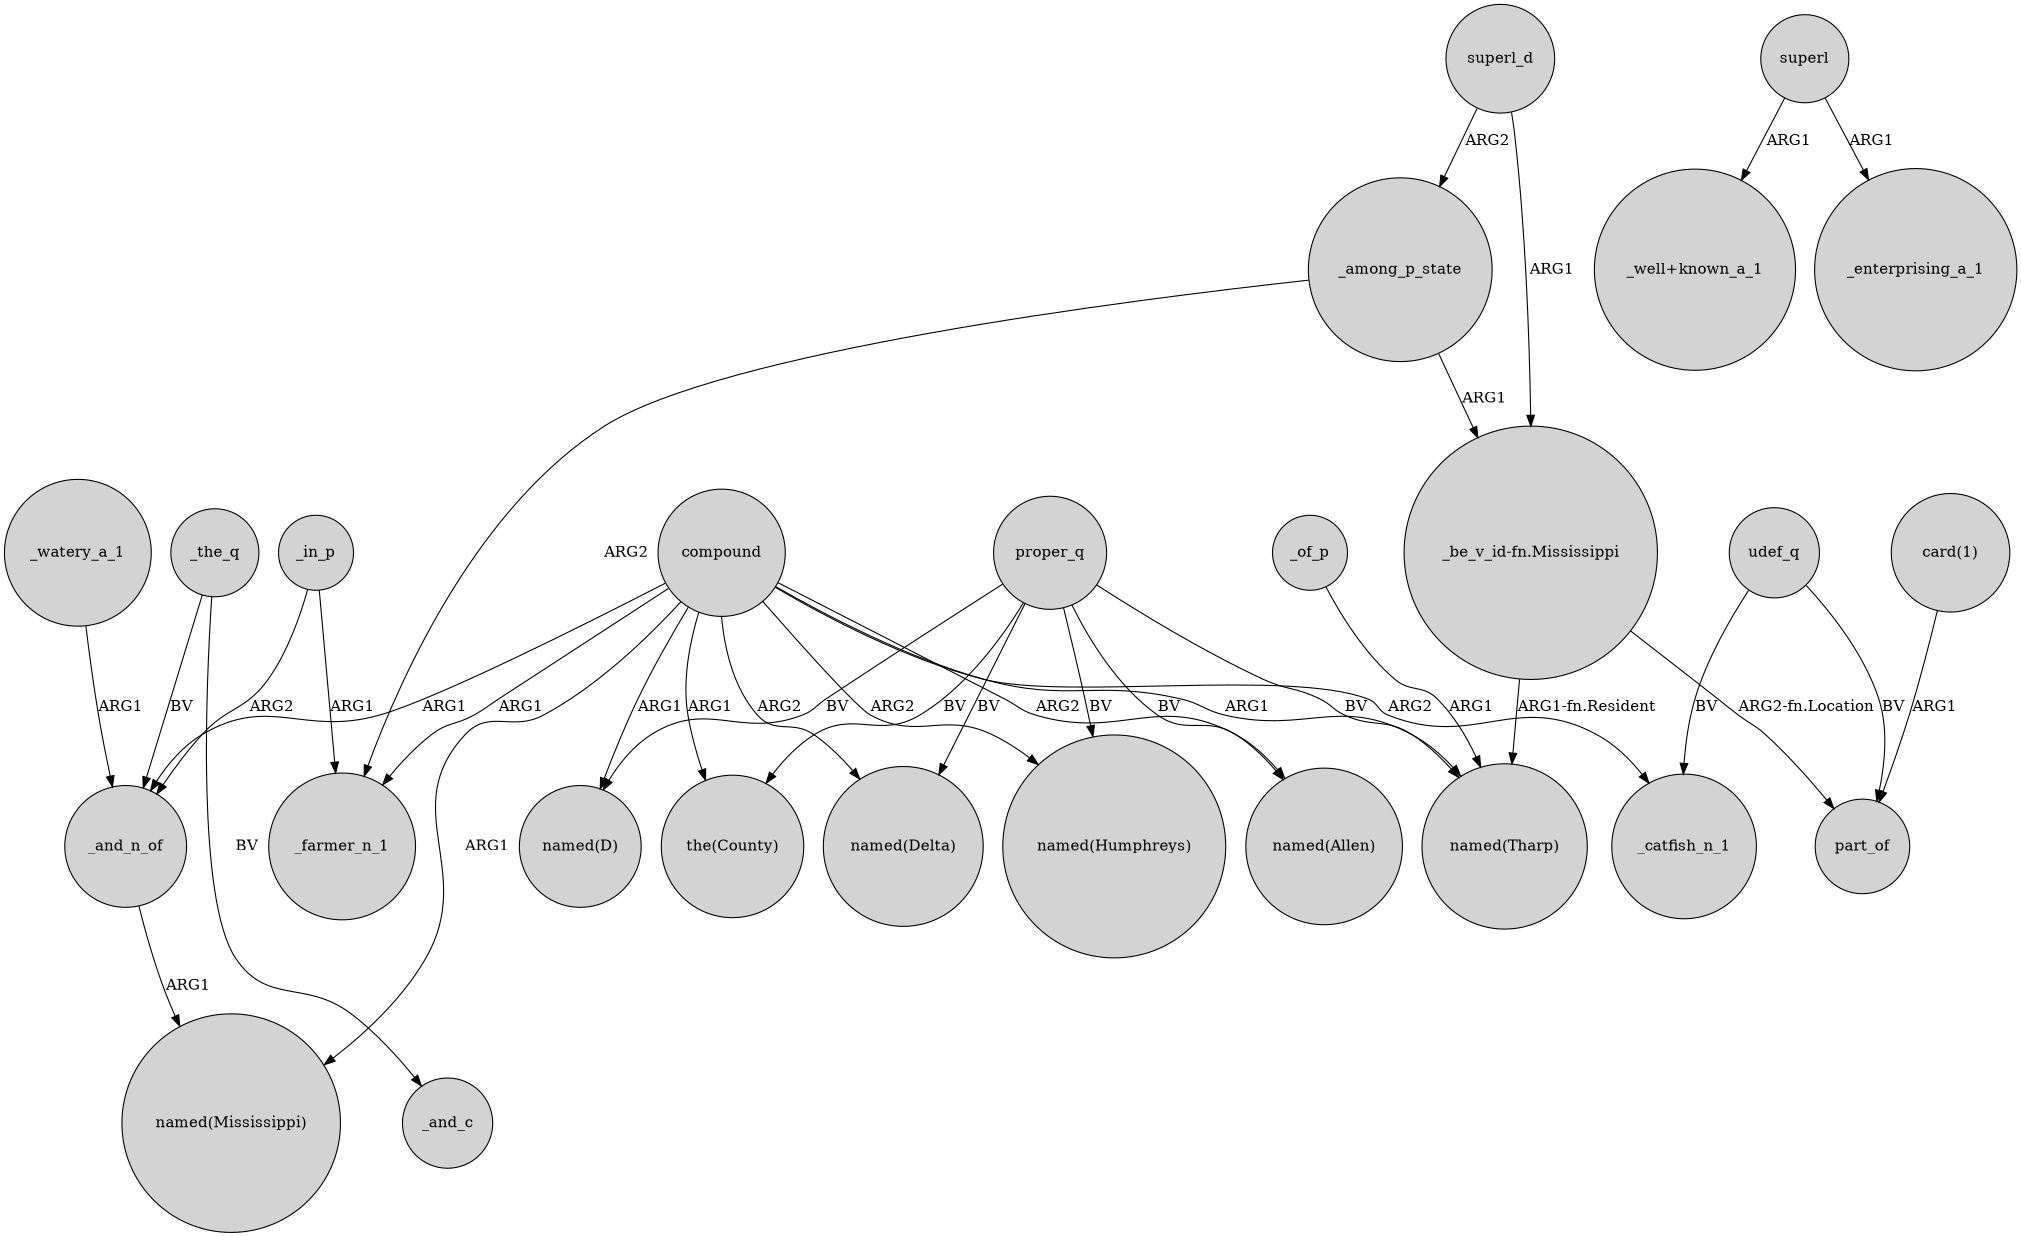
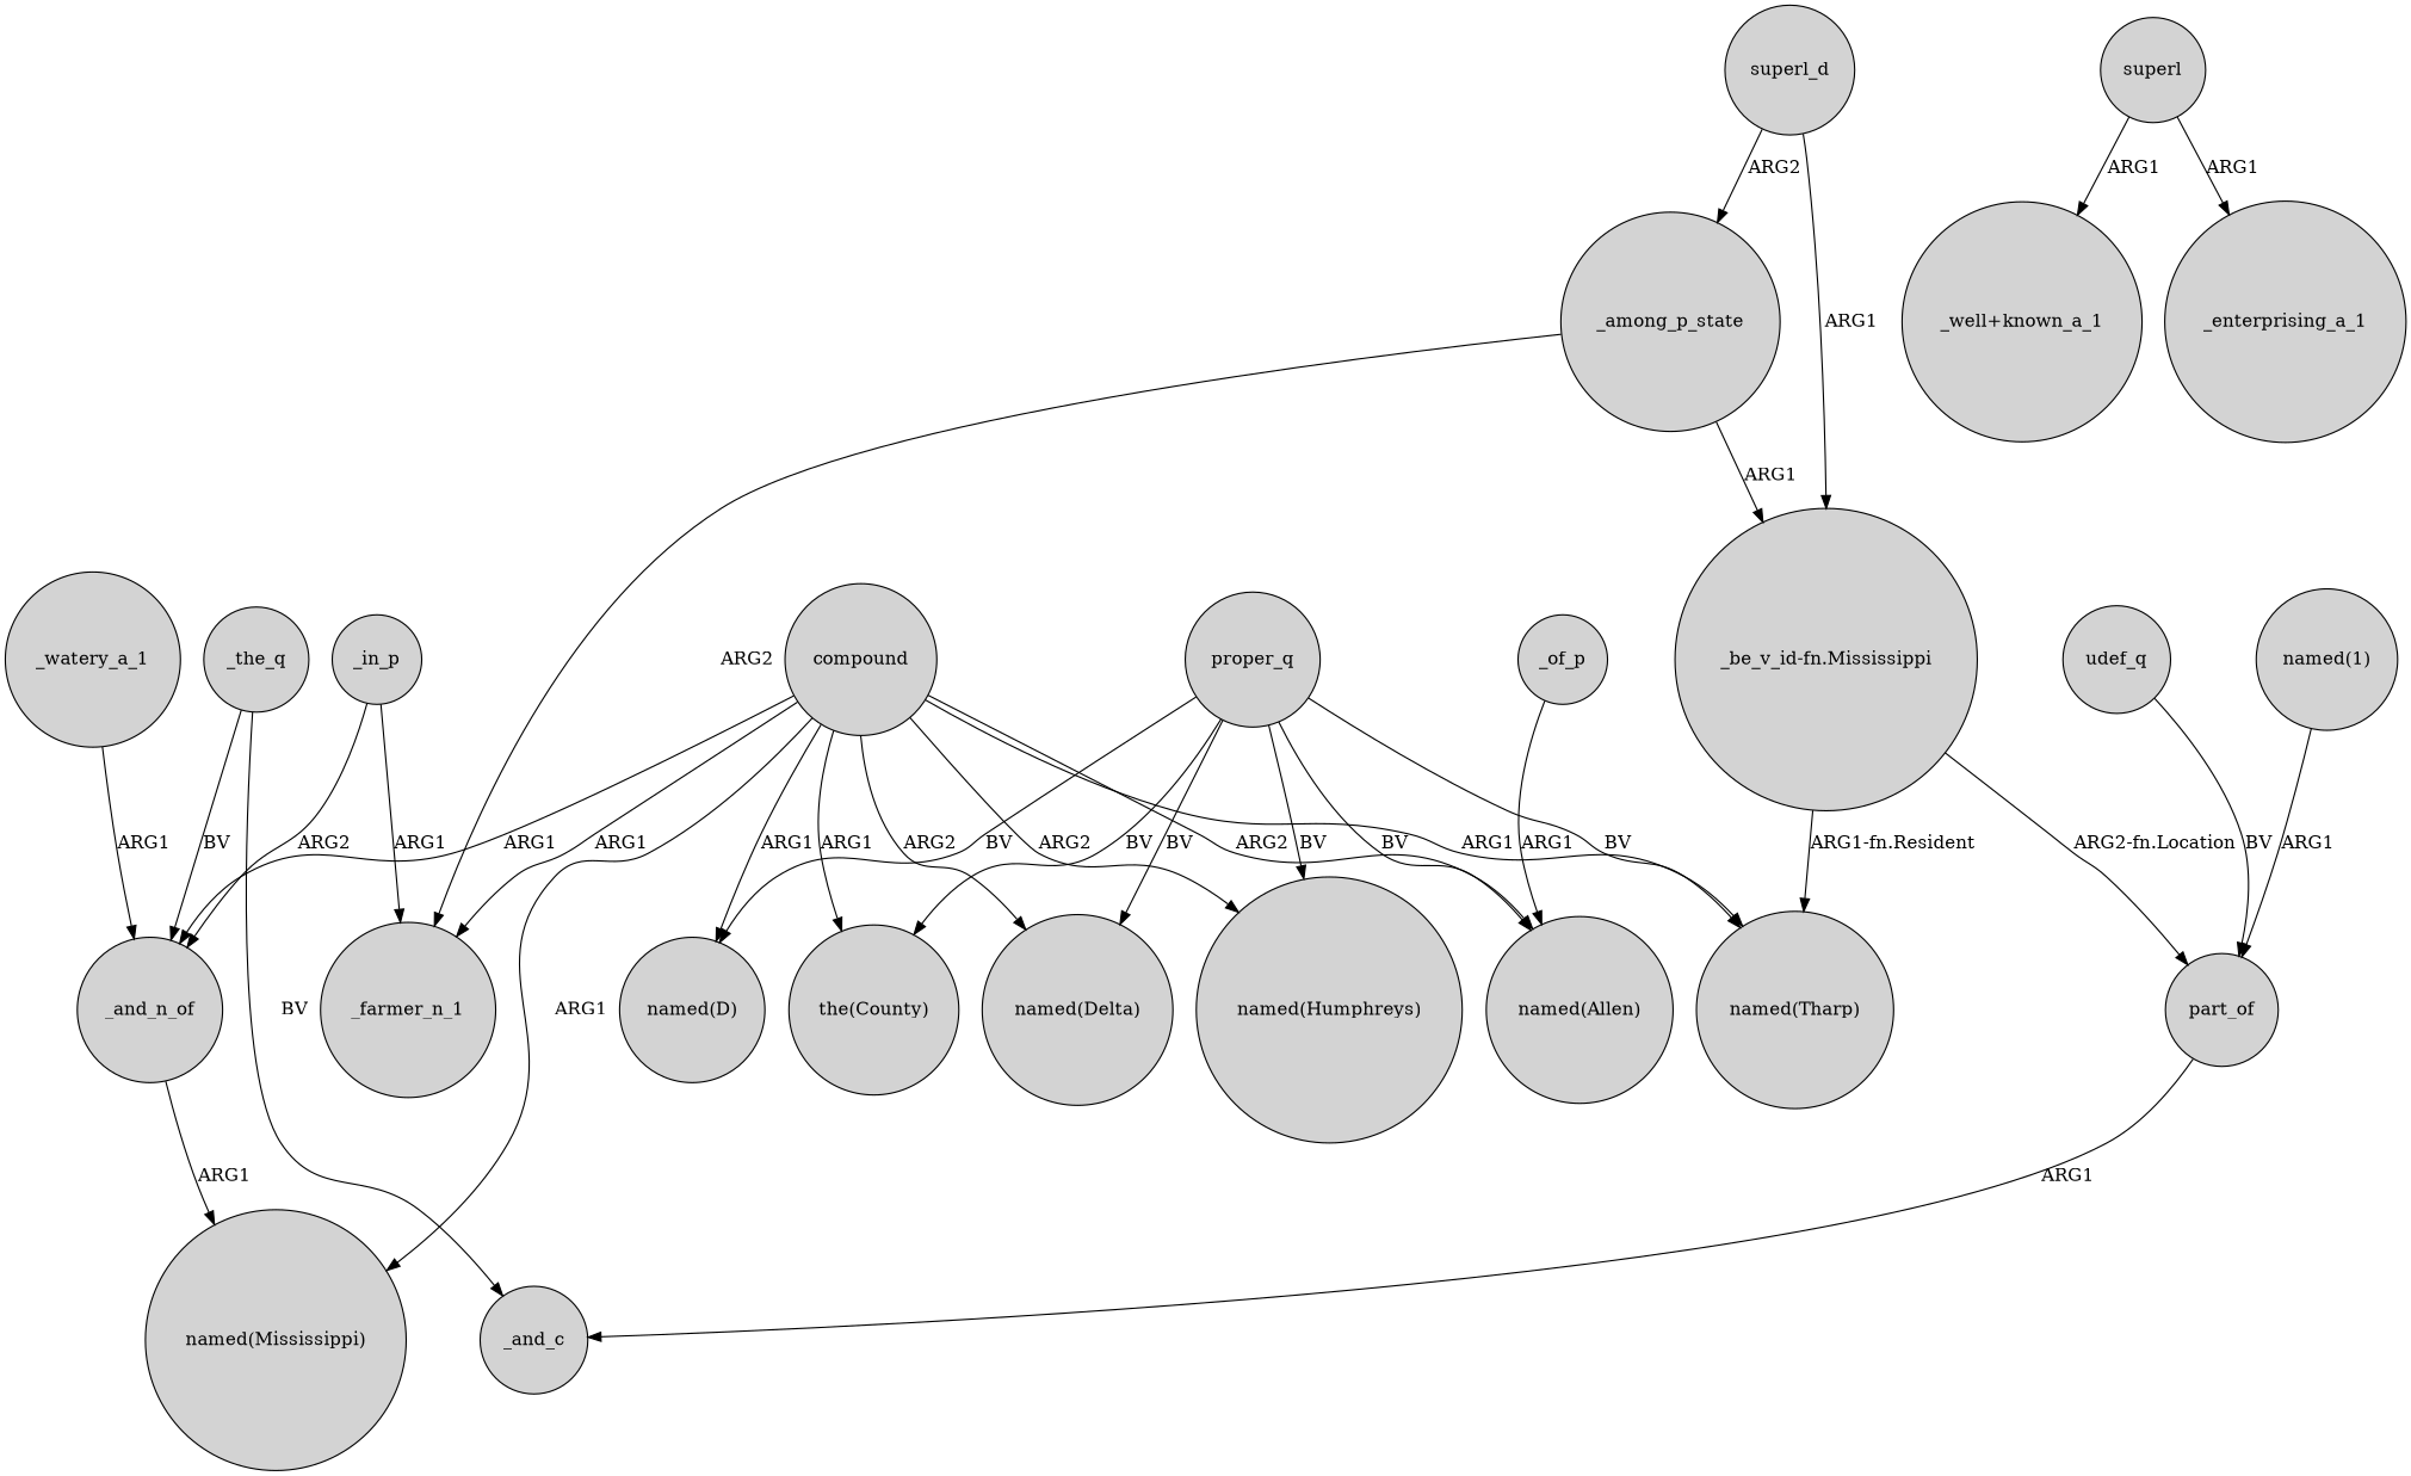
  digraph {
    node [shape=circle style=filled]
    n1 [label=_and_n_of]
    _the_q
    _and_c
    "named(Mississippi)"
    compound
    _farmer_n_1
-   _catfish_n_1
    "named(Tharp)"
    "named(D)"
    "named(Delta)"
    "named(Humphreys)"
    "named(Allen)"
    n13 [label="the(County)"]
    _of_p
    n15 [label="_be_v_id-fn.Mississippi"]
    part_of
    udef_q
    superl
    "_well+known_a_1"
    _enterprising_a_1
    proper_q
-   "card(1)"
+   "card(1)" [label="named(1)"]
    _among_p_state
    _watery_a_1
    _in_p
    n26 [label=superl_d]
    n1 -> "named(Mississippi)" [label=ARG1]
    _the_q -> n1 [label=BV]
    _the_q -> _and_c [label=BV]
    compound -> n1 [label=ARG1]
    compound -> "named(Mississippi)" [label=ARG1]
    compound -> _farmer_n_1 [label=ARG1]
-   compound -> _catfish_n_1 [label=ARG2]
    compound -> "named(Tharp)" [label=ARG1]
    compound -> "named(D)" [label=ARG1]
    compound -> "named(Delta)" [label=ARG2]
    compound -> "named(Humphreys)" [label=ARG2]
    compound -> "named(Allen)" [label=ARG2]
    compound -> n13 [label=ARG1]
-   _of_p -> "named(Tharp)" [label=ARG1]
+   _of_p -> "named(Allen)" [label=ARG1]
    n15 -> "named(Tharp)" [label="ARG1-fn.Resident"]
    n15 -> part_of [label="ARG2-fn.Location"]
-   udef_q -> _catfish_n_1 [label=BV]
+   part_of -> _and_c [label=ARG1]
    udef_q -> part_of [label=BV]
    superl -> "_well+known_a_1" [label=ARG1]
    superl -> _enterprising_a_1 [label=ARG1]
    proper_q -> "named(Tharp)" [label=BV]
    proper_q -> "named(D)" [label=BV]
    proper_q -> "named(Delta)" [label=BV]
    proper_q -> "named(Humphreys)" [label=BV]
    proper_q -> "named(Allen)" [label=BV]
    proper_q -> n13 [label=BV]
    "card(1)" -> part_of [label=ARG1]
    _among_p_state -> _farmer_n_1 [label=ARG2]
    _among_p_state -> n15 [label=ARG1]
    _watery_a_1 -> n1 [label=ARG1]
    _in_p -> n1 [label=ARG2]
    _in_p -> _farmer_n_1 [label=ARG1]
    n26 -> n15 [label=ARG1]
    n26 -> _among_p_state [label=ARG2]
  }
